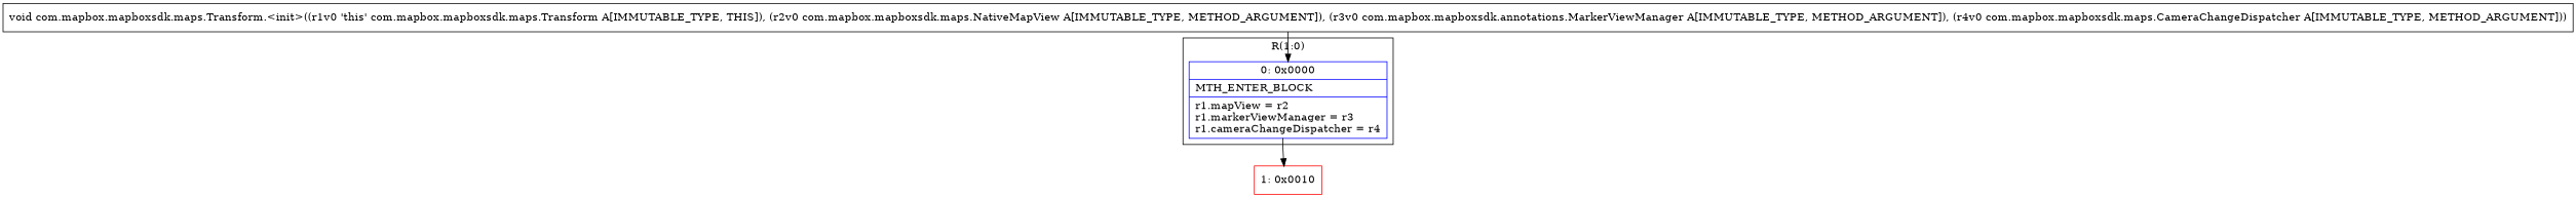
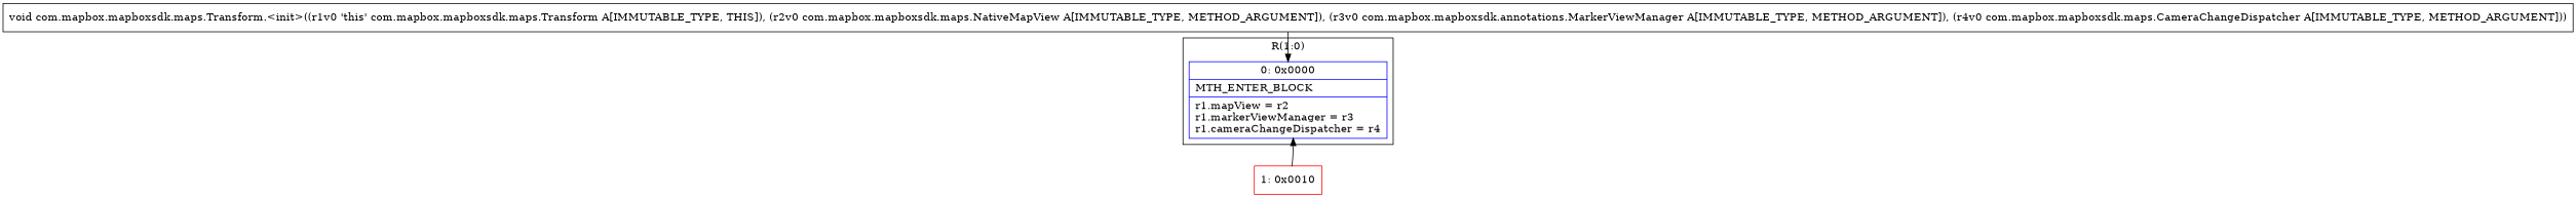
  digraph {
    node [shape=record]
    n1 [color=blue label="{0\:\ 0x0000|MTH_ENTER_BLOCK\l|r1.mapView = r2\lr1.markerViewManager = r3\lr1.cameraChangeDispatcher = r4\l}"]
    n2 [color=red label="{1\:\ 0x0010}"]
    n3 [label="{void com.mapbox.mapboxsdk.maps.Transform.\<init\>((r1v0 'this' com.mapbox.mapboxsdk.maps.Transform A[IMMUTABLE_TYPE, THIS]), (r2v0 com.mapbox.mapboxsdk.maps.NativeMapView A[IMMUTABLE_TYPE, METHOD_ARGUMENT]), (r3v0 com.mapbox.mapboxsdk.annotations.MarkerViewManager A[IMMUTABLE_TYPE, METHOD_ARGUMENT]), (r4v0 com.mapbox.mapboxsdk.maps.CameraChangeDispatcher A[IMMUTABLE_TYPE, METHOD_ARGUMENT])) }"]
    subgraph cluster_1 {
      label="R(1:0)"
      n1
    }
-   n1 -> n2
+   n2 -> n1
    n3 -> n1
  }
